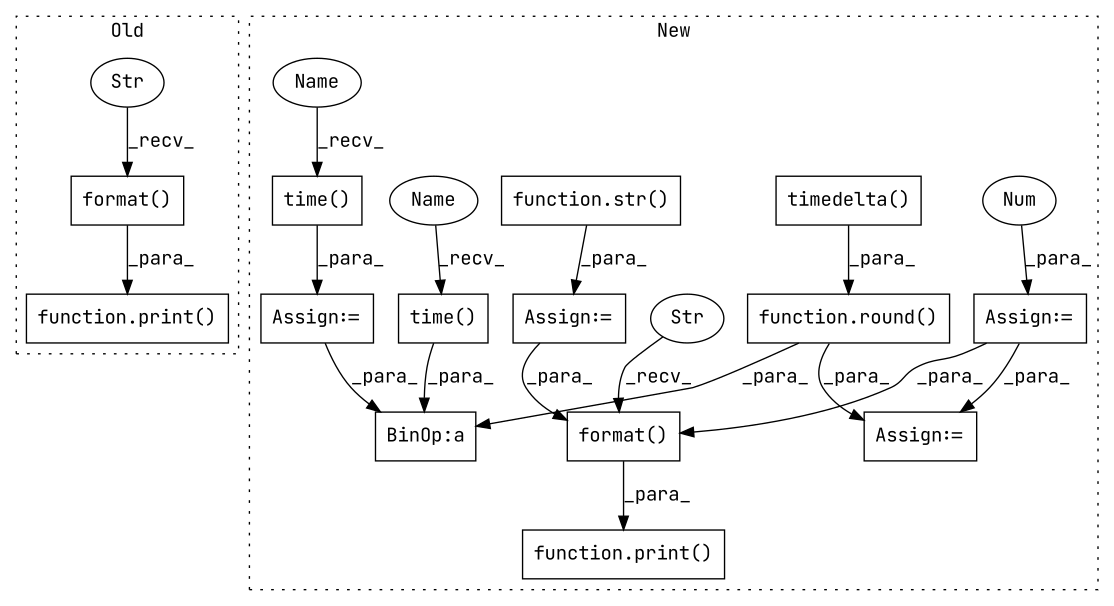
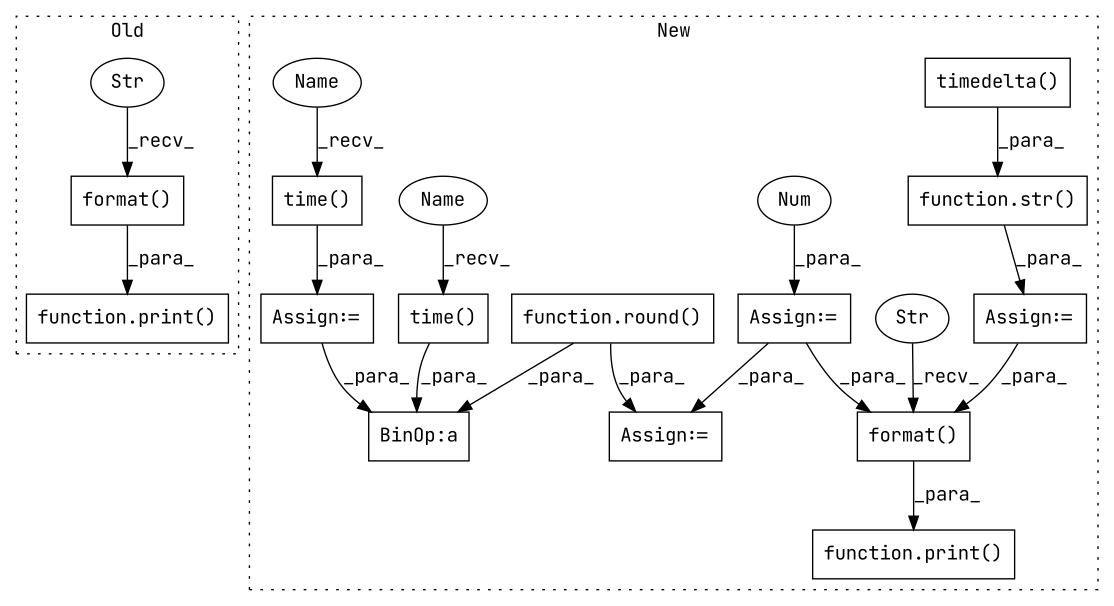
  digraph {
    fontname="JetBrains Mono"
    node [a=75 fontname="JetBrains Mono" l=3 s=7602 shape=box]
    edge [fontname="JetBrains Mono"]
    n1 [l="6,1" label="function.print()" s="8489,8553"]
    n2 [l="50,1" label="format()" s="8495,8552"]
    n3 [a=66 l=42 label=Str s=8495 shape=ellipse]
    n4 [l="6,1" label="function.round()" s="7596,7632"]
    n5 [a=82 label="BinOp:a" s=7613]
    n6 [a=68 l=4 label="Assign:=" s=7592]
    n7 [l=11 label="time()"]
    n8 [a=68 label="Assign:=" s=7307]
    n9 [l=11 label="time()" s=7469]
    n10 [l="6,1" label="function.print()" s="8668,8772"]
    n11 [l="4,1" label="function.str()" s="8620,8662"]
    n12 [l=38 label="timedelta()" s=8624]
    n13 [l="78,1" label="format()" s="8674,8771"]
    n14 [a=66 l=70 label=Str s=8674 shape=ellipse]
    n15 [a=76 l=1 label=Num s=7310 shape=ellipse]
    n16 [a=68 label="Assign:=" s=7466]
    n17 [a=68 label="Assign:=" s=8617]
    n18 [a=87 l=4 label=Name s=7469 shape=ellipse]
    n19 [a=87 l=4 label=Name shape=ellipse]
    subgraph cluster_1 {
      label=Old
      style=dotted
      n1
      n2
      n3
    }
    subgraph cluster_2 {
      label=New
      style=dotted
      n4
      n5
      n6
      n7
      n8
      n9
      n10
      n11
      n12
      n13
      n14
      n15
      n16
      n17
      n18
      n19
    }
    n2 -> n1 [label=_para_]
    n3 -> n2 [label=_recv_]
    n4 -> n5 [label=_para_]
    n4 -> n6 [label=_para_]
    n7 -> n5 [label=_para_]
    n8 -> n6 [label=_para_]
    n8 -> n13 [label=_para_]
    n9 -> n16 [label=_para_]
    n11 -> n17 [label=_para_]
-   n12 -> n4 [label=_para_]
+   n12 -> n11 [label=_para_]
    n13 -> n10 [label=_para_]
    n14 -> n13 [label=_recv_]
    n15 -> n8 [label=_para_]
    n16 -> n5 [label=_para_]
    n17 -> n13 [label=_para_]
    n18 -> n9 [label=_recv_]
    n19 -> n7 [label=_recv_]
  }
